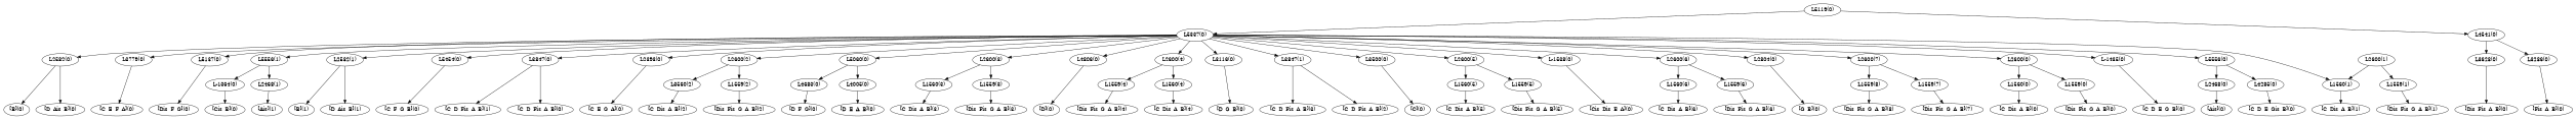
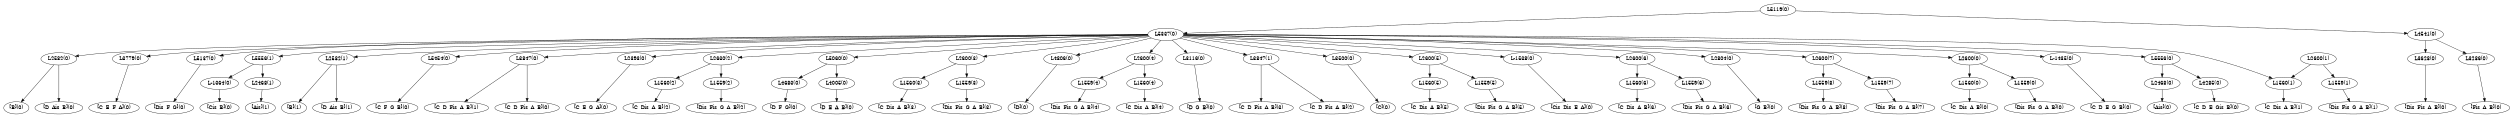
  digraph {
    "L5119(0)"
    "L5337(0)"
    "L4541(0)"
    "L2600(0)"
    "L-1435(0)"
    "L5556(0)"
    "L2582(0)"
    "L3779(0)"
    "L2600(1)"
    "L5137(0)"
    "L5556(1)"
    "L2582(1)"
    "L5454(0)"
    "L3847(0)"
    "L2393(0)"
-   "L2600(2)"
+   "L2600(2)" [label="L2630(2)"]
    "L5060(0)"
    "L2600(3)"
    "L4806(0)"
    "L2600(4)"
    "L3116(0)"
    "L3847(1)"
    "L3500(0)"
    "L2600(5)"
    "L-1538(0)"
    "L2600(6)"
    "L2804(0)"
    "L2600(7)"
    "L3628(0)"
    "L3286(0)"
    "L1560(0)"
    "L1559(0)"
    "L2468(0)"
    "L4285(0)"
    "L1559(1)"
    "L1560(1)"
    "L2468(1)"
    "L-1364(0)"
    "L1559(2)"
-   "L1560(2)" [label="L3560(2)"]
+   "L1560(2)"
    "L4005(0)"
    "L4683(0)"
    "L1559(3)"
    "L1560(3)"
    "L1560(4)"
    "L1559(4)"
    "L1559(5)"
    "L1560(5)"
    "L1559(6)"
    "L1560(6)"
    "L1559(7)"
    "L1559(8)"
    "[C  Dis  A  B](0)"
    "[Dis  Fis  G  A  B](0)"
    "[C  D  E  G  B](0)"
    "[Ais](0)"
    "[C  D  E  Gis  B](0)"
    "[D  Ais  B](0)"
    "[B](0)"
    "[C  E  F  A](0)"
    "[Dis  Fis  G  A  B](1)"
    "[C  Dis  A  B](1)"
    "[Dis  F  G](0)"
    "[Ais](1)"
    "[Cis  B](0)"
    "[D  Ais  B](1)"
    "[B](1)"
    "[C  F  G  B](0)"
    "[C  D  Fis  A  B](0)"
    "[C  D  Fis  A  B](1)"
    "[C  E  G  A](0)"
    "[Dis  Fis  G  A  B](2)"
    "[C  Dis  A  B](2)"
    "[D  E  A  B](0)"
    "[D  F  G](0)"
    "[Dis  Fis  G  A  B](3)"
    "[C  Dis  A  B](3)"
    "[D](0)"
    "[C  Dis  A  B](4)"
    "[Dis  Fis  G  A  B](4)"
    "[D  G  B](0)"
    "[C  D  Fis  A  B](2)"
    "[C  D  Fis  A  B](3)"
    "[C](0)"
    "[Dis  Fis  G  A  B](5)"
    "[C  Dis  A  B](5)"
    "[Cis  Dis  E  A](0)"
    "[Dis  Fis  G  A  B](6)"
    "[C  Dis  A  B](6)"
    "[G  B](0)"
    "[Dis  Fis  G  A  B](7)"
    "[Dis  Fis  G  A  B](8)"
    "[Dis  Fis  A  B](0)"
    "[Fis  A  B](0)"
    subgraph sub_1 {
      rank=min
      "L5119(0)"
    }
    subgraph sub_2 {
      rank=same
      "L5337(0)"
      "L4541(0)"
    }
    subgraph sub_3 {
      rank=same
      "L2600(0)"
      "L-1435(0)"
      "L5556(0)"
      "L2582(0)"
      "L3779(0)"
      "L2600(1)"
      "L5137(0)"
      "L5556(1)"
      "L2582(1)"
      "L5454(0)"
      "L3847(0)"
      "L2393(0)"
      "L2600(2)"
      "L5060(0)"
      "L2600(3)"
      "L4806(0)"
      "L2600(4)"
      "L3116(0)"
      "L3847(1)"
      "L3500(0)"
      "L2600(5)"
      "L-1538(0)"
      "L2600(6)"
      "L2804(0)"
      "L2600(7)"
      "L3628(0)"
      "L3286(0)"
    }
    subgraph sub_4 {
      rank=same
      "L1560(0)"
      "L1559(0)"
      "L2468(0)"
      "L4285(0)"
      "L1559(1)"
      "L1560(1)"
      "L2468(1)"
      "L-1364(0)"
      "L1559(2)"
      "L1560(2)"
      "L4005(0)"
      "L4683(0)"
      "L1559(3)"
      "L1560(3)"
      "L1560(4)"
      "L1559(4)"
      "L1559(5)"
      "L1560(5)"
      "L1559(6)"
      "L1560(6)"
      "L1559(7)"
      "L1559(8)"
    }
    subgraph sub_5 {
      rank=max
      "[C  Dis  A  B](0)"
      "[Dis  Fis  G  A  B](0)"
      "[C  D  E  G  B](0)"
      "[Ais](0)"
      "[C  D  E  Gis  B](0)"
      "[D  Ais  B](0)"
      "[B](0)"
      "[C  E  F  A](0)"
      "[Dis  Fis  G  A  B](1)"
      "[C  Dis  A  B](1)"
      "[Dis  F  G](0)"
      "[Ais](1)"
      "[Cis  B](0)"
      "[D  Ais  B](1)"
      "[B](1)"
      "[C  F  G  B](0)"
      "[C  D  Fis  A  B](0)"
      "[C  D  Fis  A  B](1)"
      "[C  E  G  A](0)"
      "[Dis  Fis  G  A  B](2)"
      "[C  Dis  A  B](2)"
      "[D  E  A  B](0)"
      "[D  F  G](0)"
      "[Dis  Fis  G  A  B](3)"
      "[C  Dis  A  B](3)"
      "[D](0)"
      "[C  Dis  A  B](4)"
      "[Dis  Fis  G  A  B](4)"
      "[D  G  B](0)"
      "[C  D  Fis  A  B](2)"
      "[C  D  Fis  A  B](3)"
      "[C](0)"
      "[Dis  Fis  G  A  B](5)"
      "[C  Dis  A  B](5)"
      "[Cis  Dis  E  A](0)"
      "[Dis  Fis  G  A  B](6)"
      "[C  Dis  A  B](6)"
      "[G  B](0)"
      "[Dis  Fis  G  A  B](7)"
      "[Dis  Fis  G  A  B](8)"
      "[Dis  Fis  A  B](0)"
      "[Fis  A  B](0)"
    }
    "L5119(0)" -> "L5337(0)"
    "L5119(0)" -> "L4541(0)"
    "L5337(0)" -> "L2600(0)"
    "L5337(0)" -> "L-1435(0)"
    "L5337(0)" -> "L5556(0)"
    "L5337(0)" -> "L2582(0)"
    "L5337(0)" -> "L3779(0)"
    "L5337(0)" -> "L5137(0)"
    "L5337(0)" -> "L5556(1)"
    "L5337(0)" -> "L2582(1)"
    "L5337(0)" -> "L5454(0)"
    "L5337(0)" -> "L3847(0)"
    "L5337(0)" -> "L2393(0)"
    "L5337(0)" -> "L2600(2)"
    "L5337(0)" -> "L5060(0)"
    "L5337(0)" -> "L2600(3)"
    "L5337(0)" -> "L4806(0)"
    "L5337(0)" -> "L2600(4)"
    "L5337(0)" -> "L3116(0)"
    "L5337(0)" -> "L3847(1)"
    "L5337(0)" -> "L3500(0)"
    "L5337(0)" -> "L2600(5)"
    "L5337(0)" -> "L-1538(0)"
    "L5337(0)" -> "L2600(6)"
    "L5337(0)" -> "L2804(0)"
    "L5337(0)" -> "L2600(7)"
    "L5337(0)" -> "L1560(1)"
    "L4541(0)" -> "L3628(0)"
    "L4541(0)" -> "L3286(0)"
    "L2600(0)" -> "L1560(0)"
    "L2600(0)" -> "L1559(0)"
    "L-1435(0)" -> "[C  D  E  G  B](0)"
    "L5556(0)" -> "L2468(0)"
    "L5556(0)" -> "L4285(0)"
    "L2582(0)" -> "[D  Ais  B](0)"
    "L2582(0)" -> "[B](0)"
    "L3779(0)" -> "[C  E  F  A](0)"
    "L2600(1)" -> "L1559(1)"
    "L2600(1)" -> "L1560(1)"
    "L5137(0)" -> "[Dis  F  G](0)"
    "L5556(1)" -> "L2468(1)"
    "L5556(1)" -> "L-1364(0)"
    "L2582(1)" -> "[D  Ais  B](1)"
    "L2582(1)" -> "[B](1)"
    "L5454(0)" -> "[C  F  G  B](0)"
    "L3847(0)" -> "[C  D  Fis  A  B](0)"
    "L3847(0)" -> "[C  D  Fis  A  B](1)"
    "L2393(0)" -> "[C  E  G  A](0)"
    "L2600(2)" -> "L1559(2)"
    "L2600(2)" -> "L1560(2)"
    "L5060(0)" -> "L4005(0)"
    "L5060(0)" -> "L4683(0)"
    "L2600(3)" -> "L1559(3)"
    "L2600(3)" -> "L1560(3)"
    "L4806(0)" -> "[D](0)"
    "L2600(4)" -> "L1560(4)"
    "L2600(4)" -> "L1559(4)"
    "L3116(0)" -> "[D  G  B](0)"
    "L3847(1)" -> "[C  D  Fis  A  B](2)"
    "L3847(1)" -> "[C  D  Fis  A  B](3)"
    "L3500(0)" -> "[C](0)"
    "L2600(5)" -> "L1559(5)"
    "L2600(5)" -> "L1560(5)"
    "L-1538(0)" -> "[Cis  Dis  E  A](0)"
    "L2600(6)" -> "L1559(6)"
    "L2600(6)" -> "L1560(6)"
    "L2804(0)" -> "[G  B](0)"
    "L2600(7)" -> "L1559(7)"
    "L2600(7)" -> "L1559(8)"
    "L3628(0)" -> "[Dis  Fis  A  B](0)"
    "L3286(0)" -> "[Fis  A  B](0)"
    "L1560(0)" -> "[C  Dis  A  B](0)"
    "L1559(0)" -> "[Dis  Fis  G  A  B](0)"
    "L2468(0)" -> "[Ais](0)"
    "L4285(0)" -> "[C  D  E  Gis  B](0)"
    "L1559(1)" -> "[Dis  Fis  G  A  B](1)"
    "L1560(1)" -> "[C  Dis  A  B](1)"
    "L2468(1)" -> "[Ais](1)"
    "L-1364(0)" -> "[Cis  B](0)"
    "L1559(2)" -> "[Dis  Fis  G  A  B](2)"
    "L1560(2)" -> "[C  Dis  A  B](2)"
    "L4005(0)" -> "[D  E  A  B](0)"
    "L4683(0)" -> "[D  F  G](0)"
    "L1559(3)" -> "[Dis  Fis  G  A  B](3)"
    "L1560(3)" -> "[C  Dis  A  B](3)"
    "L1560(4)" -> "[C  Dis  A  B](4)"
    "L1559(4)" -> "[Dis  Fis  G  A  B](4)"
    "L1559(5)" -> "[Dis  Fis  G  A  B](5)"
    "L1560(5)" -> "[C  Dis  A  B](5)"
    "L1559(6)" -> "[Dis  Fis  G  A  B](6)"
    "L1560(6)" -> "[C  Dis  A  B](6)"
    "L1559(7)" -> "[Dis  Fis  G  A  B](7)"
    "L1559(8)" -> "[Dis  Fis  G  A  B](8)"
  }
